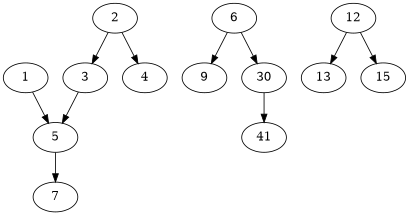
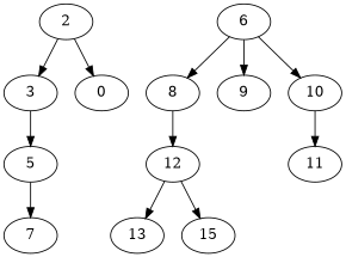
  digraph {
    node [alpha=0.15]
-   1 [alpha=0.08 expect_size=20872670108871700]
    5 [expect_size=7378352159391118]
    7 [expect_size=11155762839580666]
    2 [alpha=0.07 expect_size=2238428446585969]
    3 [alpha=0.09 expect_size=180620906261891552]
-   4 [alpha=0.09 expect_size=343799963895915]
+   4 [alpha=0.09 expect_size=343799963895915 label=0]
    6 [alpha=0.07 expect_size=497556588843270]
+   8 [expect_size=61014694945479544]
    9 [alpha=0.20 expect_size=7357039832178432]
-   10 [alpha=0.19 expect_size=250022767294325984 label=30]
+   10 [alpha=0.19 expect_size=250022767294325984]
    12 [alpha=0.08 expect_size=159168325622519824384]
-   11 [alpha=0.17 expect_size=12554192056973176 label=41]
+   11 [alpha=0.17 expect_size=12554192056973176]
    13 [alpha=0.12 expect_size=137114969576229552]
    15 [alpha=0.06 expect_size=3517459124066802]
-   1 -> 5
    5 -> 7
    2 -> 3
    2 -> 4
    3 -> 5
+   6 -> 8
    6 -> 9
    6 -> 10
+   8 -> 12
    10 -> 11
    12 -> 13
    12 -> 15
  }
